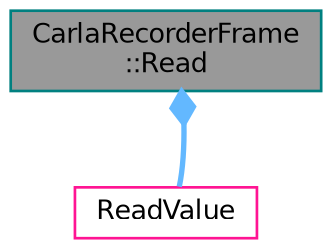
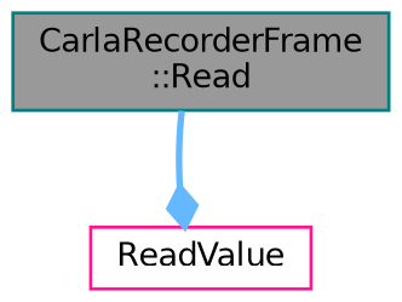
  digraph {
    rankdir=TB
    node [fontname=Helvetica fontsize=10 shape=box style=filled]
    n1 [color=teal fillcolor=grey60 fontcolor=black height=0.2 label="CarlaRecorderFrame\l::Read" width=0.4]
    n2 [color=deeppink fillcolor=white height=0.2 label=ReadValue width=0.4]
-   n2 -> n1 [color=steelblue1 fontname=Helvetica fontsize=10 labelfontname=Helvetica labelfontsize=10 style=bold arrowhead=diamond]
+   n1 -> n2 [color=steelblue1 fontname=Helvetica fontsize=10 labelfontname=Helvetica labelfontsize=10 style=bold arrowhead=diamond]
  }
